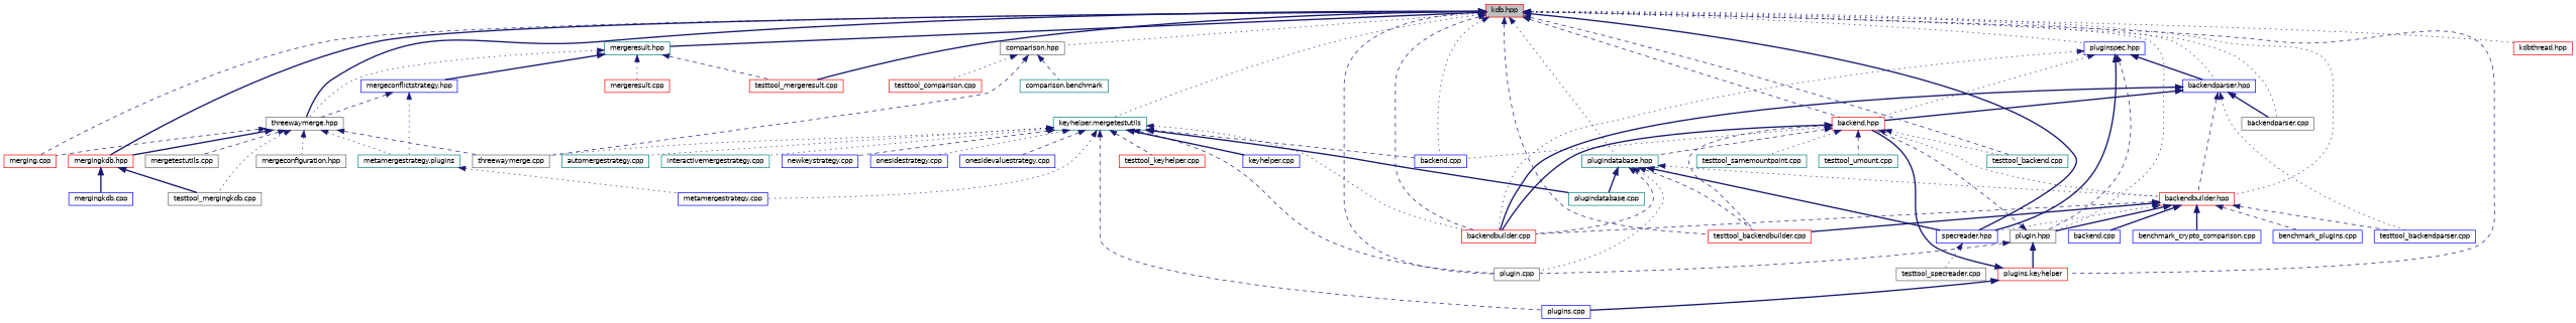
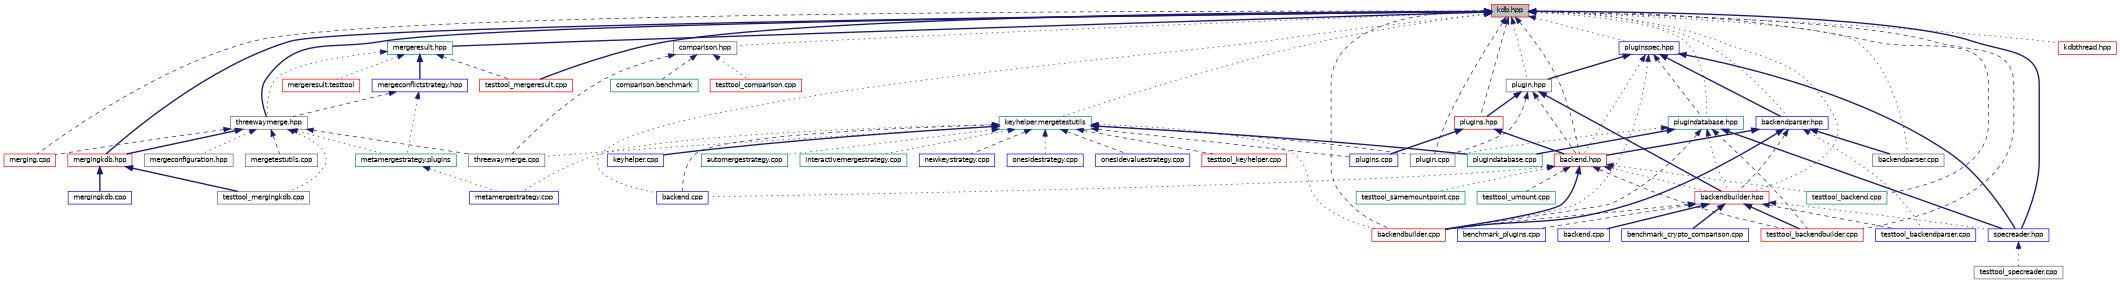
  digraph {
    node [color=blue fillcolor=white fontname=Helvetica fontsize=10 shape=record style=filled]
    edge [color=midnightblue dir=back fontname=Helvetica fontsize=10 labelfontname=Helvetica labelfontsize=10 style=dotted]
    n1 [color=red fillcolor=grey75 fontcolor=black height=0.2 label="kdb.hpp" width=0.4]
    n2 [color=red height=0.2 label="merging.cpp" width=0.4]
    n3 [color=red height=0.2 label="backend.hpp" width=0.4]
    n4 [color=red height=0.2 label="backendbuilder.hpp" width=0.4]
    n5 [height=0.2 label="specreader.hpp" width=0.4]
    n6 [color=red height=0.2 label="backendbuilder.cpp" width=0.4]
    n7 [color=red height=0.2 label="testtool_backendbuilder.cpp" width=0.4]
    n8 [height=0.2 label="backend.cpp" width=0.4]
    n9 [color=teal height=0.2 label="testtool_backend.cpp" width=0.4]
    n10 [height=0.2 label="backendparser.hpp" width=0.4]
    n11 [color=gray40 height=0.2 label="comparison.hpp" width=0.4]
    n12 [color=teal height=0.2 label="keyhelper.mergetestutils" width=0.4]
    n13 [color=gray40 height=0.2 label="plugin.cpp" width=0.4]
    n14 [color=teal height=0.2 label="mergeresult.hpp" width=0.4]
    n15 [color=gray40 height=0.2 label="threewaymerge.hpp" width=0.4]
    n16 [color=red height=0.2 label="mergingkdb.hpp" width=0.4]
    n17 [color=red height=0.2 label="testtool_mergeresult.cpp" width=0.4]
    n18 [color=gray40 height=0.2 label="plugin.hpp" width=0.4]
-   n19 [color=red height=0.2 label="plugins.keyhelper" width=0.4]
+   n19 [color=red height=0.2 label="plugins.hpp" width=0.4]
    n20 [color=teal height=0.2 label="plugindatabase.hpp" width=0.4]
    n21 [height=0.2 label="pluginspec.hpp" width=0.4]
    n22 [color=red height=0.2 label="kdbthread.hpp" width=0.4]
    n23 [color=gray40 height=0.2 label="backendparser.cpp" width=0.4]
    n24 [color=teal height=0.2 label="testtool_samemountpoint.cpp" width=0.4]
    n25 [color=teal height=0.2 label="testtool_umount.cpp" width=0.4]
    n26 [height=0.2 label="benchmark_crypto_comparison.cpp" width=0.4]
    n27 [height=0.2 label="benchmark_plugins.cpp" width=0.4]
    n28 [height=0.2 label="backend.cpp" width=0.4]
    n29 [height=0.2 label="testtool_backendparser.cpp" width=0.4]
    n30 [color=gray40 height=0.2 label="testtool_specreader.cpp" width=0.4]
    n31 [color=teal height=0.2 label="comparison.benchmark" width=0.4]
    n32 [color=gray40 height=0.2 label="threewaymerge.cpp" width=0.4]
    n33 [color=red height=0.2 label="testtool_comparison.cpp" width=0.4]
    n34 [height=0.2 label="keyhelper.cpp" width=0.4]
    n35 [color=teal height=0.2 label="automergestrategy.cpp" width=0.4]
    n36 [color=teal height=0.2 label="interactivemergestrategy.cpp" width=0.4]
    n37 [height=0.2 label="metamergestrategy.cpp" width=0.4]
    n38 [height=0.2 label="newkeystrategy.cpp" width=0.4]
    n39 [height=0.2 label="onesidestrategy.cpp" width=0.4]
    n40 [height=0.2 label="onesidevaluestrategy.cpp" width=0.4]
    n41 [color=teal height=0.2 label="plugindatabase.cpp" width=0.4]
    n42 [height=0.2 label="plugins.cpp" width=0.4]
    n43 [color=red height=0.2 label="testtool_keyhelper.cpp" width=0.4]
    n44 [height=0.2 label="mergeconflictstrategy.hpp" width=0.4]
-   n45 [color=red height=0.2 label="mergeresult.cpp" width=0.4]
+   n45 [color=red height=0.2 label="mergeresult.testtool" width=0.4]
    n46 [color=teal height=0.2 label="metamergestrategy.plugins" width=0.4]
    n47 [color=gray40 height=0.2 label="mergeconfiguration.hpp" width=0.4]
    n48 [color=gray40 height=0.2 label="testtool_mergingkdb.cpp" width=0.4]
    n49 [color=gray40 height=0.2 label="mergetestutils.cpp" width=0.4]
    n50 [height=0.2 label="mergingkdb.cpp" width=0.4]
    n1 -> n2 [style=dashed]
    n1 -> n3 [style=dashed]
    n1 -> n4
    n1 -> n5 [style=bold]
    n1 -> n6 [style=dashed]
    n1 -> n7 [style=dashed]
    n1 -> n8
    n1 -> n9 [style=dashed]
    n1 -> n10
    n1 -> n11
    n1 -> n12
    n1 -> n13 [style=dashed]
    n1 -> n14 [style=bold]
    n1 -> n15 [style=bold]
    n1 -> n16 [style=bold]
    n1 -> n17 [style=bold]
    n1 -> n18
    n1 -> n19 [style=dashed]
    n1 -> n20
    n1 -> n21
    n1 -> n22
    n1 -> n23
    n3 -> n4
    n3 -> n6 [style=bold]
    n3 -> n7 [style=dashed]
    n3 -> n8
    n3 -> n9
    n3 -> n24
    n3 -> n25 [style=dashed]
    n4 -> n5
    n4 -> n6 [style=dashed]
    n4 -> n7 [style=bold]
    n4 -> n26 [style=bold]
    n4 -> n27 [style=dashed]
    n4 -> n28 [style=bold]
    n4 -> n29 [style=dashed]
    n5 -> n30
    n10 -> n3 [style=bold]
    n10 -> n4 [style=dashed]
    n10 -> n6 [style=bold]
    n10 -> n23 [style=bold]
    n10 -> n29
    n11 -> n31 [style=dashed]
    n11 -> n32 [style=dashed]
    n11 -> n33
    n12 -> n6
    n12 -> n8 [style=dashed]
    n12 -> n13 [style=dashed]
    n12 -> n32
    n12 -> n34 [style=bold]
    n12 -> n35
    n12 -> n36
    n12 -> n37
    n12 -> n38 [style=dashed]
    n12 -> n39
    n12 -> n40 [style=dashed]
    n12 -> n41 [style=bold]
    n12 -> n42 [style=dashed]
    n12 -> n43 [style=dashed]
    n14 -> n15
    n14 -> n17 [style=dashed]
    n14 -> n44 [style=bold]
    n14 -> n45
    n15 -> n2 [style=dashed]
    n15 -> n16 [style=bold]
    n15 -> n32 [style=dashed]
    n15 -> n46
    n15 -> n47
    n15 -> n48
    n15 -> n49 [style=dashed]
    n16 -> n48 [style=bold]
    n16 -> n50 [style=bold]
    n18 -> n3 [style=dashed]
-   n4 -> n18 [style=bold]
+   n18 -> n4 [style=bold]
    n18 -> n13 [style=dashed]
    n18 -> n19 [style=bold]
    n19 -> n3 [style=bold]
    n19 -> n42 [style=bold]
    n20 -> n4
    n20 -> n5 [style=bold]
    n20 -> n6 [style=dashed]
    n20 -> n7 [style=dashed]
    n20 -> n13
    n20 -> n41 [style=bold]
    n21 -> n3
    n21 -> n5 [style=bold]
    n21 -> n6
    n21 -> n10 [style=bold]
-   n21 -> n18 [style=dashed]
-   n3 -> n20 [style=dashed]
+   n21 -> n18 [style=bold]
+   n21 -> n20 [style=dashed]
    n44 -> n15 [style=dashed]
    n44 -> n46
    n46 -> n37
  }
